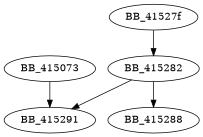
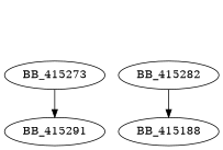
  digraph {
-   BB_415273 [label=BB_415073]
+   BB_415273
    BB_415291
-   BB_41527f
    BB_415282
-   BB_415288
+   BB_415288 [label=BB_415188]
    BB_415273 -> BB_415291
-   BB_41527f -> BB_415282
-   BB_415282 -> BB_415291
    BB_415282 -> BB_415288
  }
